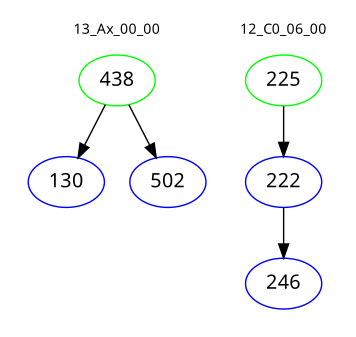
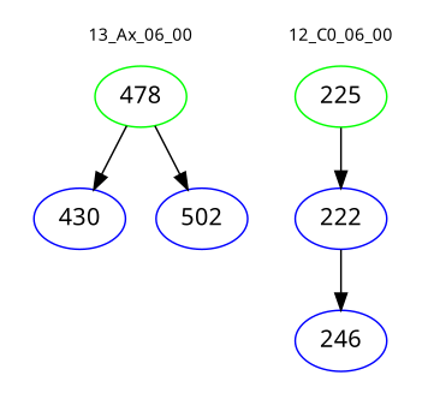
  digraph {
    fontname="Noto Sans"
    node [color=blue fontname="Noto Sans"]
    edge [color=black fontname="Noto Sans"]
-   n1 [color=green label=438]
-   n2 [label=130]
+   n1 [color=green label=478]
+   n2 [label=430]
    n3 [label=502]
    n4 [color=green label=225]
    n5 [label=222]
    n6 [label=246]
    subgraph cluster_1 {
      color=white
      fontsize=10
-     label="13_Ax_00_00"
+     label="13_Ax_06_00"
      n1
      n2
      n3
    }
    subgraph cluster_2 {
      color=white
      fontsize=10
      label="12_C0_06_00"
      n4
      n5
      n6
    }
    n1 -> n2
    n1 -> n3
    n4 -> n5
    n5 -> n6
  }
